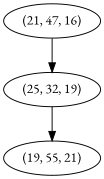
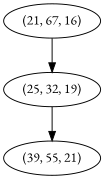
  digraph {
    fontname="EB Garamond"
    node [fontname="EB Garamond"]
    edge [fontname="EB Garamond"]
-   "(21, 67, 16)" [label="(21, 47, 16)"]
+   "(21, 67, 16)"
    "(25, 32, 19)"
-   "(39, 55, 21)" [label="(19, 55, 21)"]
+   "(39, 55, 21)"
    "(21, 67, 16)" -> "(25, 32, 19)"
    "(25, 32, 19)" -> "(39, 55, 21)"
  }
